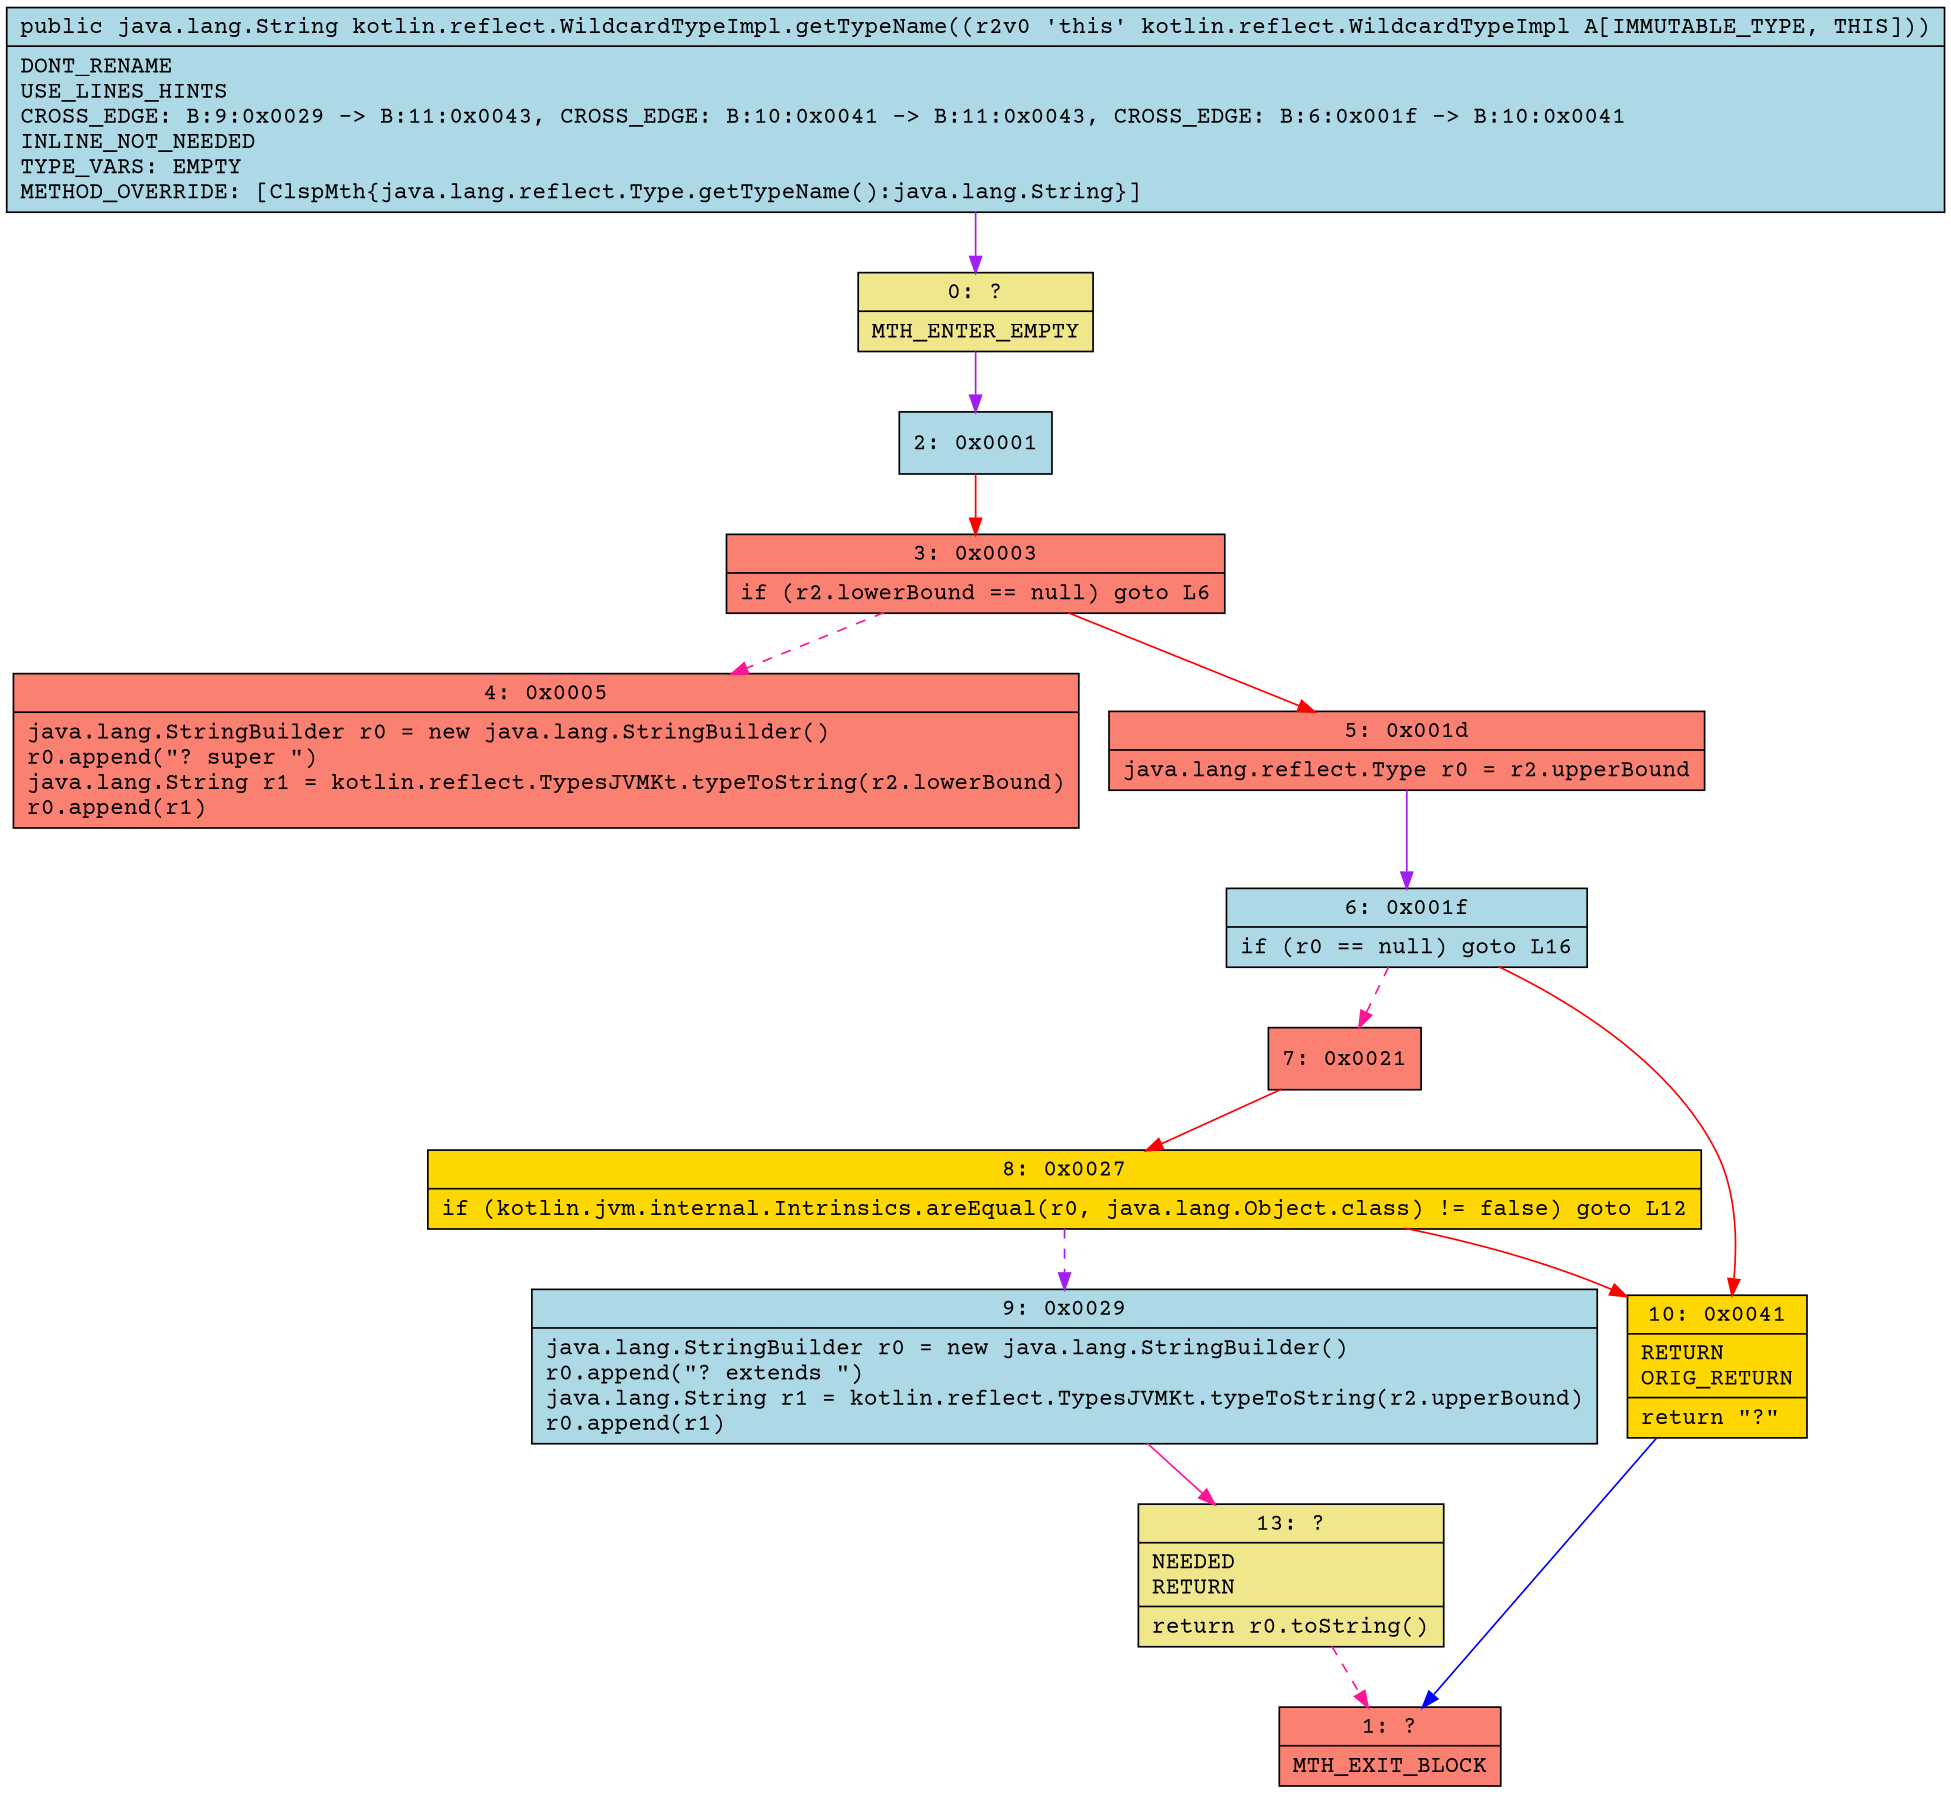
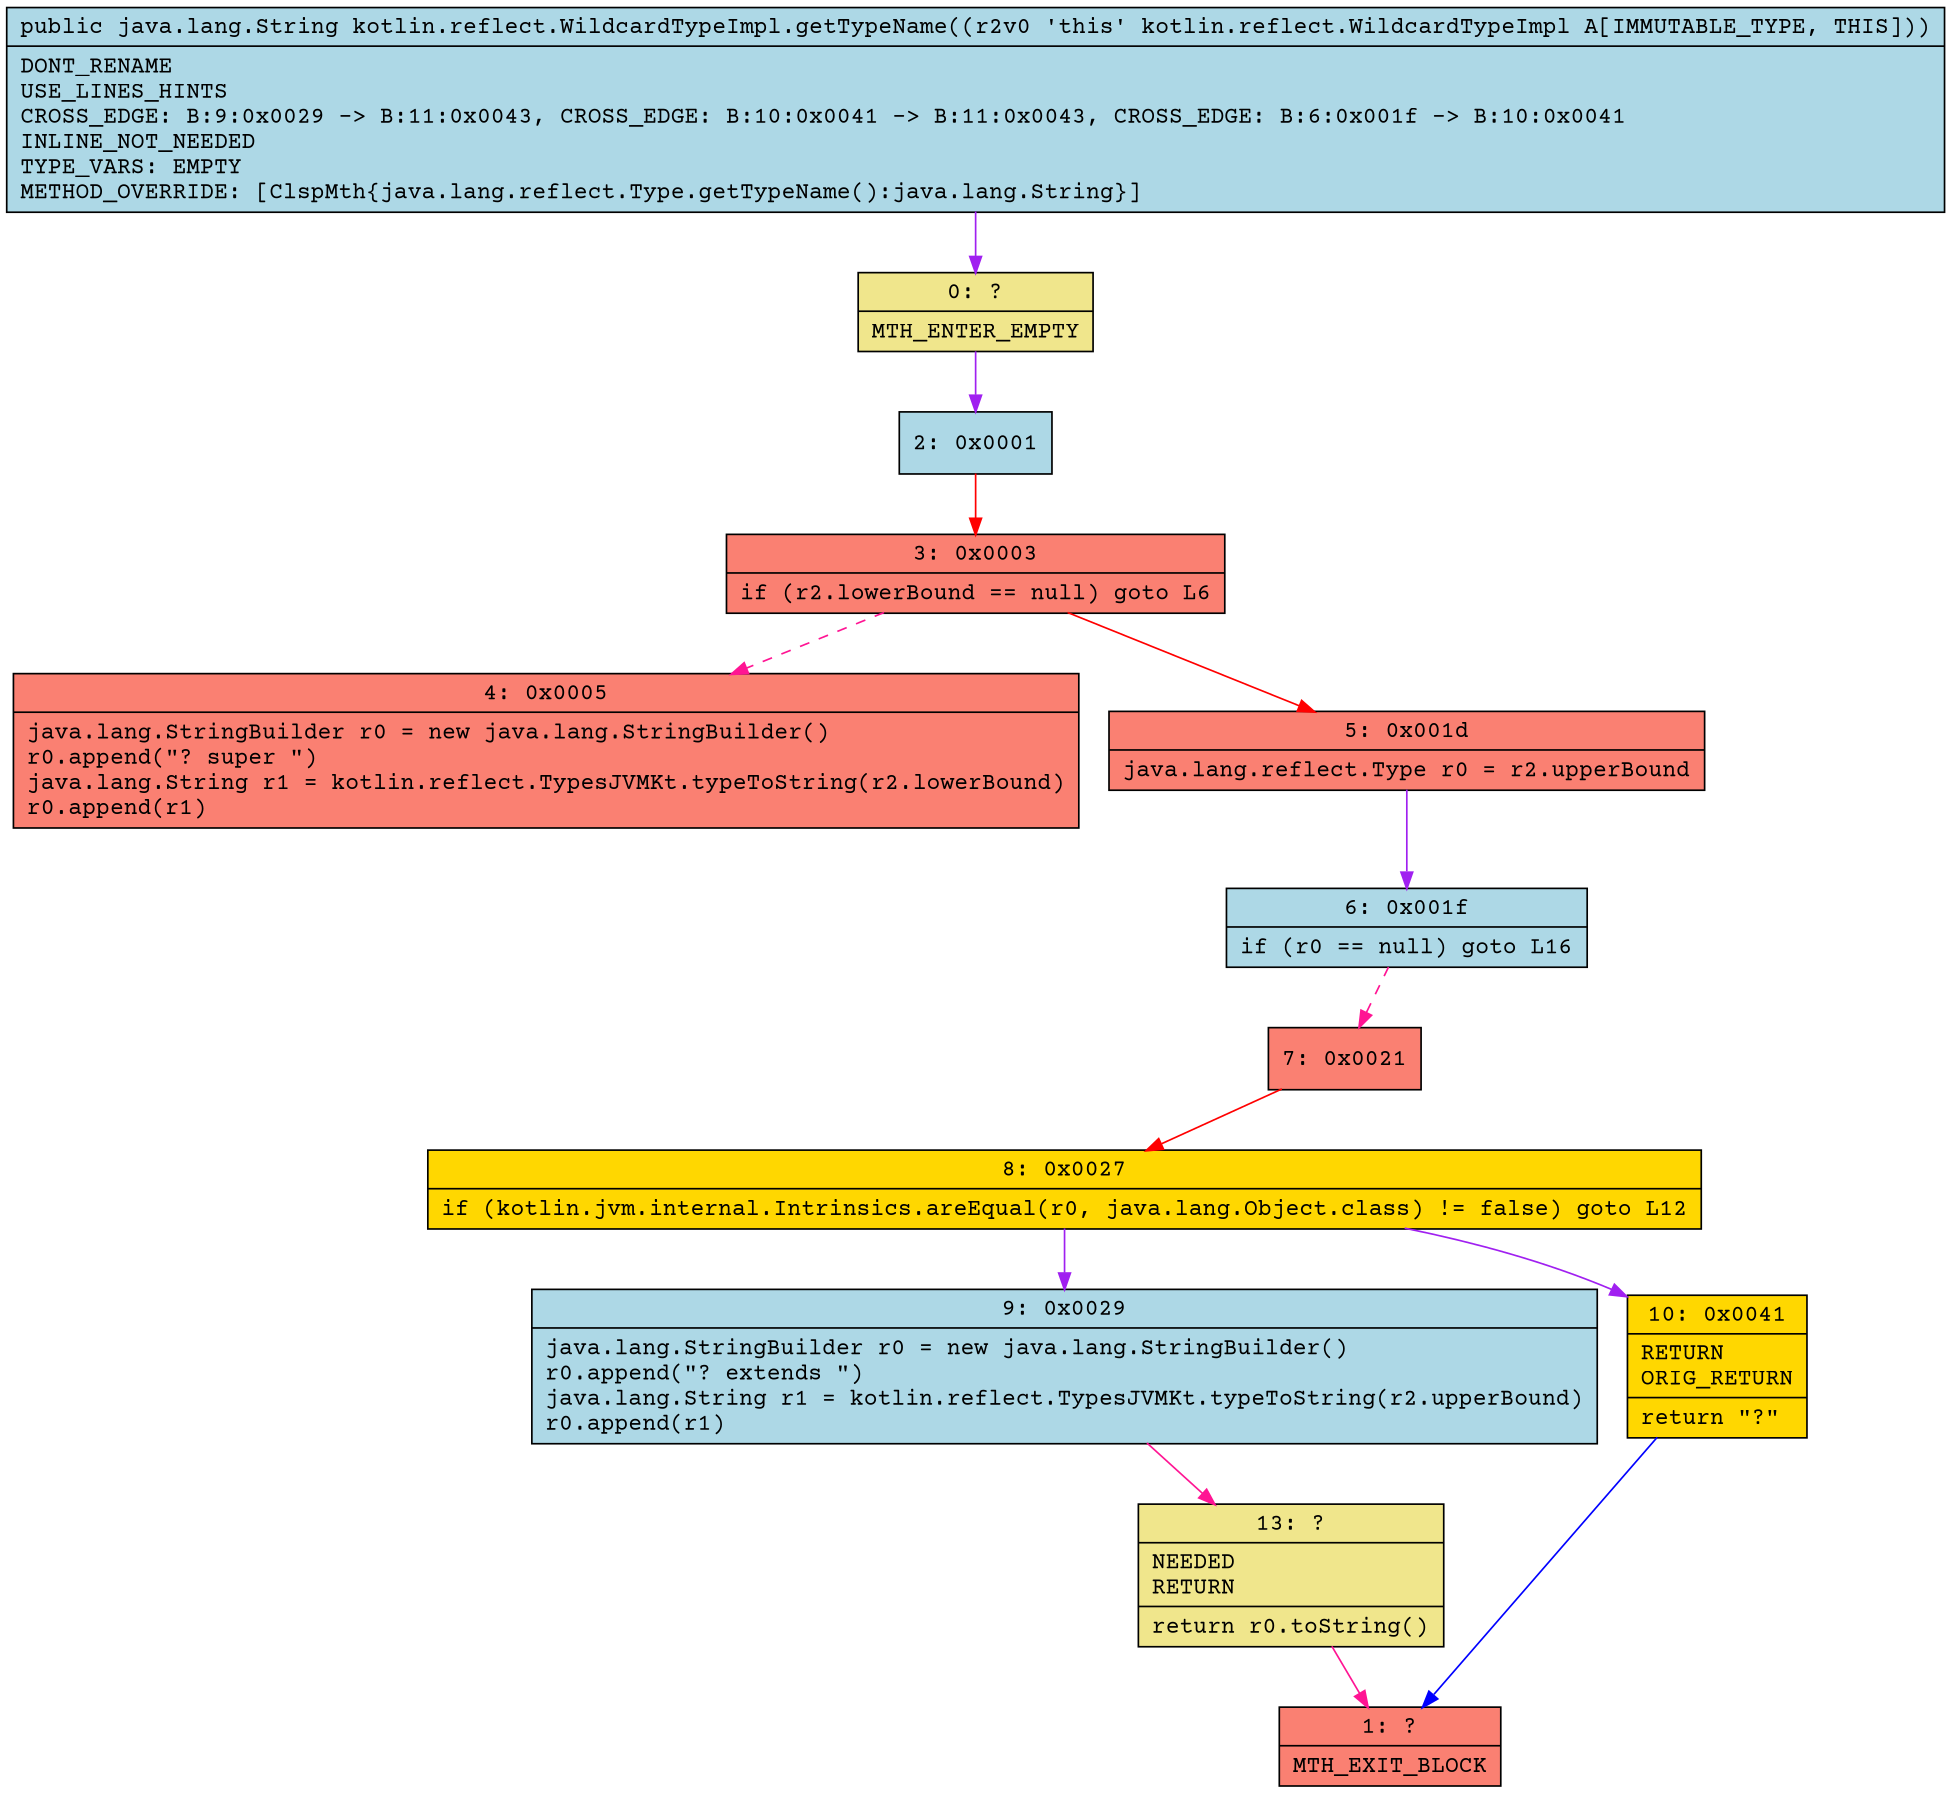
  digraph {
    fontname="Courier Prime"
    node [fillcolor=salmon fontname="Courier Prime" shape=record style=filled]
    edge [color=red fontname="Courier Prime"]
    n1 [fillcolor=khaki label="{0\:\ ?|MTH_ENTER_EMPTY\l}"]
    n2 [fillcolor=lightblue label="{2\:\ 0x0001}"]
    n3 [label="{3\:\ 0x0003|if (r2.lowerBound == null) goto L6\l}"]
    n4 [label="{4\:\ 0x0005|java.lang.StringBuilder r0 = new java.lang.StringBuilder()\lr0.append(\"? super \")\ljava.lang.String r1 = kotlin.reflect.TypesJVMKt.typeToString(r2.lowerBound)\lr0.append(r1)\l}"]
    n5 [label="{5\:\ 0x001d|java.lang.reflect.Type r0 = r2.upperBound\l}"]
    n6 [fillcolor=lightblue label="{6\:\ 0x001f|if (r0 == null) goto L16\l}"]
    n7 [label="{1\:\ ?|MTH_EXIT_BLOCK\l}"]
    n8 [label="{7\:\ 0x0021}"]
    n9 [fillcolor=gold label="{10\:\ 0x0041|RETURN\lORIG_RETURN\l|return \"?\"\l}"]
    n10 [fillcolor=gold label="{8\:\ 0x0027|if (kotlin.jvm.internal.Intrinsics.areEqual(r0, java.lang.Object.class) != false) goto L12\l}"]
    n11 [fillcolor=lightblue label="{9\:\ 0x0029|java.lang.StringBuilder r0 = new java.lang.StringBuilder()\lr0.append(\"? extends \")\ljava.lang.String r1 = kotlin.reflect.TypesJVMKt.typeToString(r2.upperBound)\lr0.append(r1)\l}"]
    n12 [fillcolor=khaki label="{13\:\ ?|NEEDED\lRETURN\l|return r0.toString()\l}"]
    n13 [fillcolor=lightblue label="{public java.lang.String kotlin.reflect.WildcardTypeImpl.getTypeName((r2v0 'this' kotlin.reflect.WildcardTypeImpl A[IMMUTABLE_TYPE, THIS]))  | DONT_RENAME\lUSE_LINES_HINTS\lCROSS_EDGE: B:9:0x0029 \-\> B:11:0x0043, CROSS_EDGE: B:10:0x0041 \-\> B:11:0x0043, CROSS_EDGE: B:6:0x001f \-\> B:10:0x0041\lINLINE_NOT_NEEDED\lTYPE_VARS: EMPTY\lMETHOD_OVERRIDE: [ClspMth\{java.lang.reflect.Type.getTypeName():java.lang.String\}]\l}"]
    n1 -> n2 [color=purple]
    n2 -> n3
    n3 -> n4 [color=deeppink style=dashed]
    n3 -> n5
    n5 -> n6 [color=purple]
    n6 -> n8 [color=deeppink style=dashed]
-   n6 -> n9
    n8 -> n10
    n9 -> n7 [color=blue]
-   n10 -> n9
-   n10 -> n11 [color=purple style=dashed]
+   n10 -> n9 [color=purple]
+   n10 -> n11 [color=purple style=solid]
    n11 -> n12 [color=deeppink]
-   n12 -> n7 [color=deeppink style=dashed]
+   n12 -> n7 [color=deeppink]
    n13 -> n1 [color=purple]
  }
